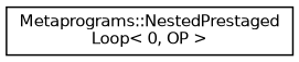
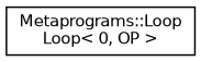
  digraph {
    rankdir=LR
-   n1 [color=black fillcolor=white fontname=Helvetica fontsize=10 height=0.2 label="Metaprograms::NestedPrestaged\lLoop\< 0, OP \>" shape=record style=filled width=0.4]
+   n1 [color=black fillcolor=white fontname=Helvetica fontsize=10 height=0.2 label="Metaprograms::Loop\lLoop\< 0, OP \>" shape=record style=filled width=0.4]
  }
